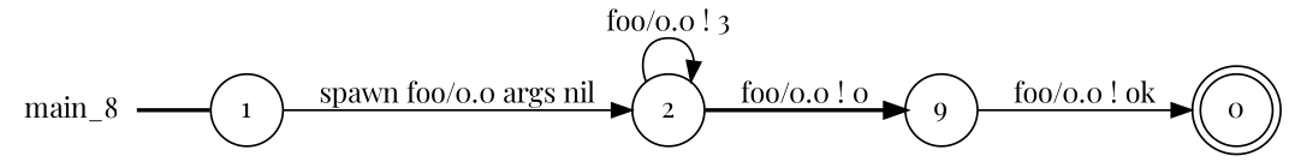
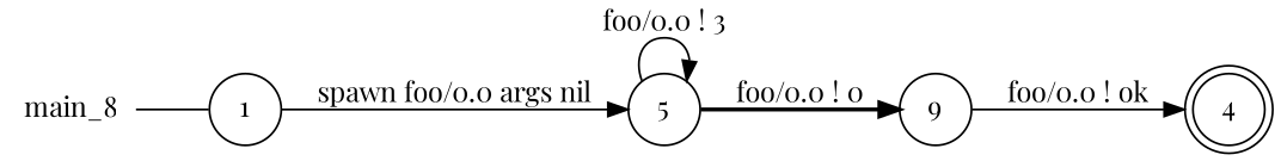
  digraph {
    fontname="Playfair Display"
    rankdir=LR
    node [fontname="Playfair Display" shape=circle]
    edge [fontname="Playfair Display" style=solid]
    n1 [label=main_8 shape=plaintext]
    n2 [label=1]
-   n3 [label=2]
+   n3 [label=5]
    n4 [label=9]
-   n5 [label=0 shape=doublecircle]
-   n1 -> n2 [arrowhead=none style=bold]
+   n5 [label=4 shape=doublecircle]
+   n1 -> n2 [arrowhead=none]
    n2 -> n3 [label="spawn foo/0.0 args nil"]
    n3 -> n3 [label="foo/0.0 ! 3"]
    n3 -> n4 [label="foo/0.0 ! 0" style=bold]
    n4 -> n5 [label="foo/0.0 ! ok"]
  }
